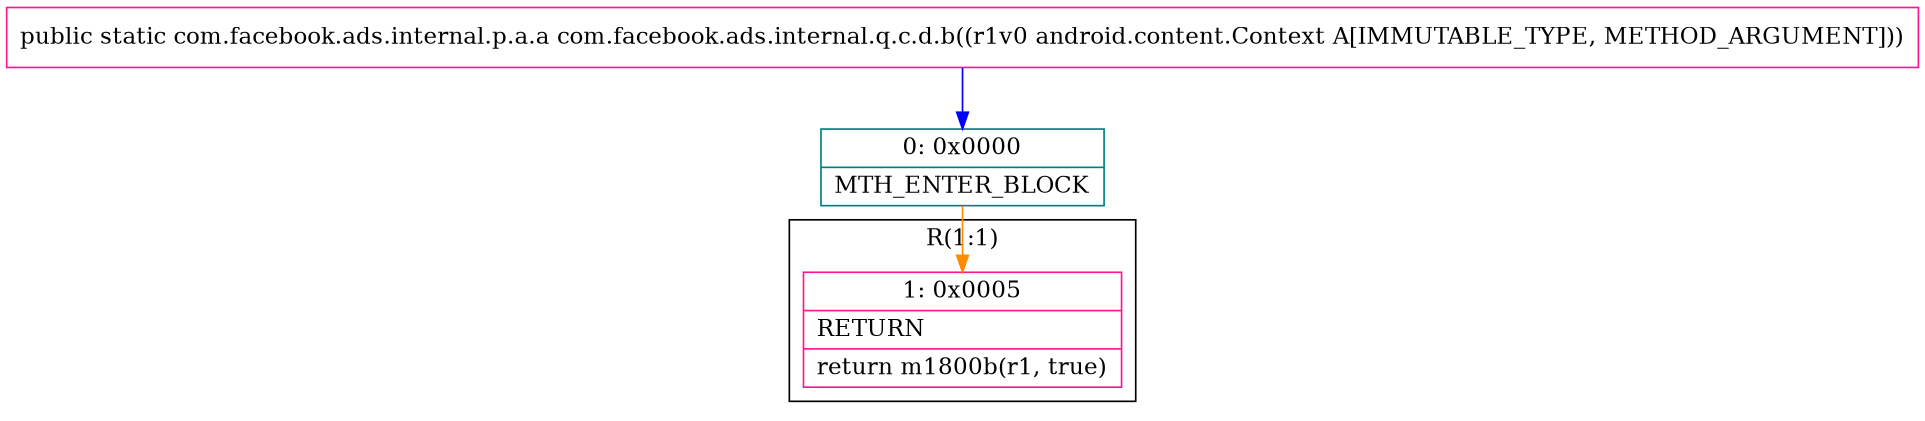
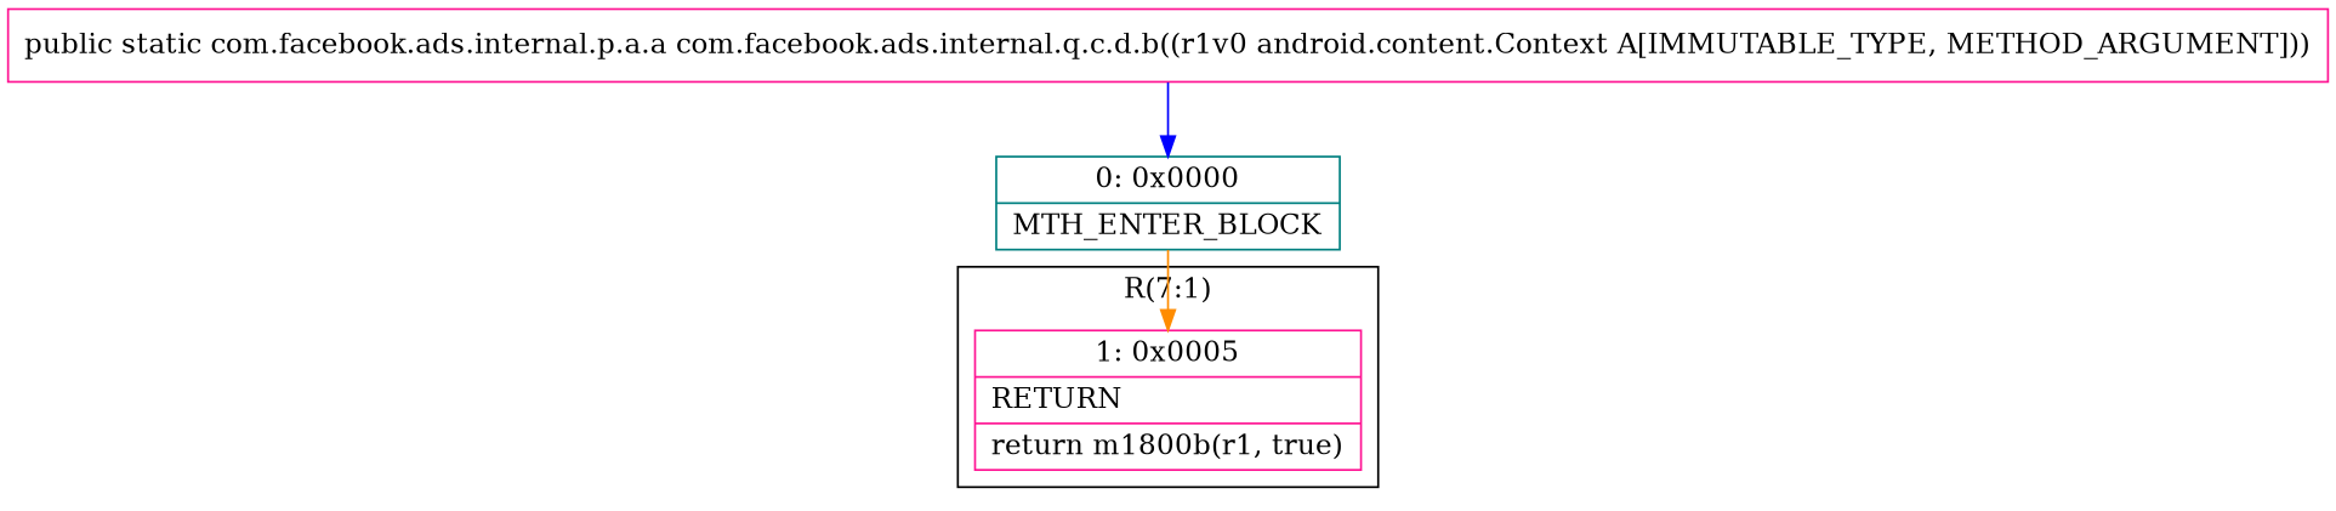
  digraph {
    node [color=deeppink shape=record]
    n1 [label="{1\:\ 0x0005|RETURN\l|return m1800b(r1, true)\l}"]
    n2 [color=teal label="{0\:\ 0x0000|MTH_ENTER_BLOCK\l}"]
    n3 [label="{public static com.facebook.ads.internal.p.a.a com.facebook.ads.internal.q.c.d.b((r1v0 android.content.Context A[IMMUTABLE_TYPE, METHOD_ARGUMENT])) }"]
    subgraph cluster_1 {
-     label="R(1:1)"
+     label="R(7:1)"
      n1
    }
    n2 -> n1 [color=darkorange]
    n3 -> n2 [color=blue]
  }
